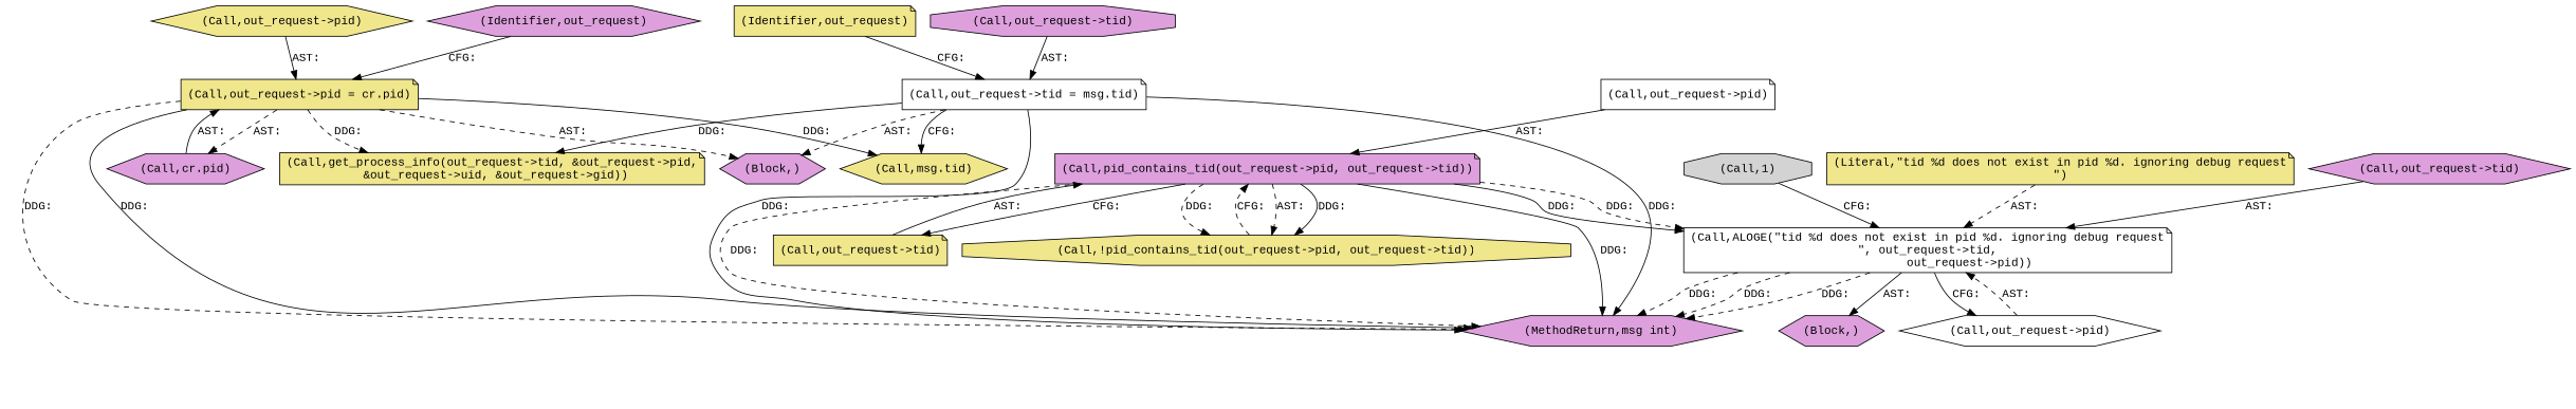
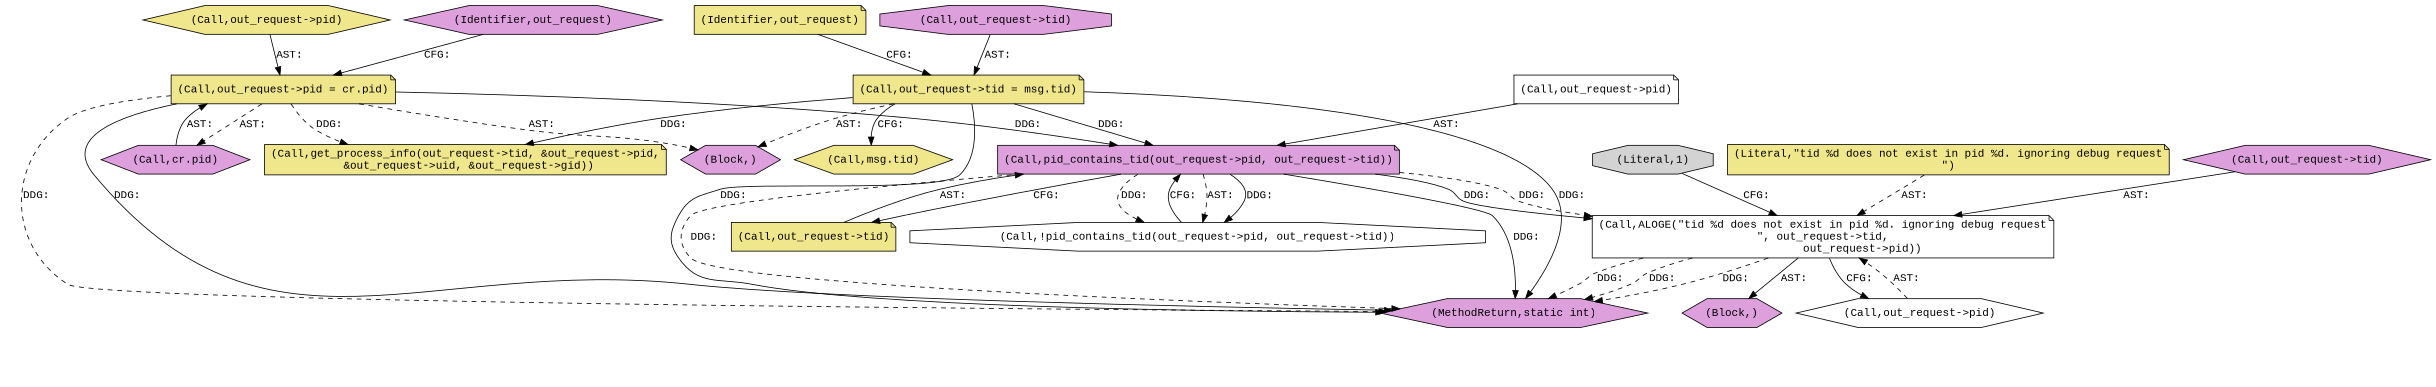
  digraph {
    fontname="Liberation Mono"
    node [fillcolor=khaki fontname="Liberation Mono" shape=note style=filled]
    edge [fontname="Liberation Mono" style=solid]
    n1 [fillcolor=white label="(Call,ALOGE(\"tid %d does not exist in pid %d. ignoring debug request\n\", out_request->tid,\n            out_request->pid))"]
-   n2 [fillcolor=plum label="(MethodReturn,msg int)" shape=hexagon]
+   n2 [fillcolor=plum label="(MethodReturn,static int)" shape=hexagon]
    n3 [fillcolor=plum label="(Block,)" shape=hexagon]
    n4 [fillcolor=white label="(Call,out_request->pid)" shape=hexagon]
    n5 [fillcolor=plum label="(Call,pid_contains_tid(out_request->pid, out_request->tid))"]
-   n6 [label="(Call,!pid_contains_tid(out_request->pid, out_request->tid))" shape=octagon]
+   n6 [fillcolor=white label="(Call,!pid_contains_tid(out_request->pid, out_request->tid))" shape=octagon]
    n7 [label="(Call,out_request->tid)"]
    n8 [label="(Call,out_request->pid = cr.pid)"]
    n9 [fillcolor=plum label="(Call,cr.pid)" shape=hexagon]
    n10 [label="(Call,get_process_info(out_request->tid, &out_request->pid,\n &out_request->uid, &out_request->gid))"]
    n11 [fillcolor=plum label="(Block,)" shape=hexagon]
-   n12 [fillcolor=white label="(Call,out_request->tid = msg.tid)"]
+   n12 [label="(Call,out_request->tid = msg.tid)"]
    n13 [label="(Call,msg.tid)" shape=hexagon]
-   n14 [fillcolor=lightgrey label="(Call,1)" shape=octagon]
+   n14 [fillcolor=lightgrey label="(Literal,1)" shape=octagon]
    n15 [label="(Call,out_request->pid)" shape=hexagon]
    n16 [fillcolor=white label="(Call,out_request->pid)"]
    n17 [label="(Identifier,out_request)"]
    n18 [fillcolor=plum label="(Identifier,out_request)" shape=hexagon]
    n19 [fillcolor=plum label="(Call,out_request->tid)" shape=octagon]
    n20 [label="(Literal,\"tid %d does not exist in pid %d. ignoring debug request\n\")"]
    n21 [fillcolor=plum label="(Call,out_request->tid)" shape=hexagon]
    n1 -> n2 [label="DDG: " style=dashed]
    n1 -> n2 [label="DDG: " style=dashed]
    n1 -> n2 [label="DDG: " style=dashed]
    n1 -> n3 [label="AST: "]
    n1 -> n4 [label="CFG: "]
    n4 -> n1 [label="AST: " style=dashed]
    n5 -> n1 [label="DDG: " style=dashed]
    n5 -> n1 [label="DDG: "]
    n5 -> n2 [label="DDG: "]
    n5 -> n2 [label="DDG: " style=dashed]
    n5 -> n6 [label="AST: " style=dashed]
    n5 -> n6 [label="DDG: "]
    n5 -> n6 [label="DDG: " style=dashed]
    n5 -> n7 [label="CFG: "]
-   n6 -> n5 [label="CFG: " style=dashed]
+   n6 -> n5 [label="CFG: "]
    n7 -> n5 [label="AST: "]
    n8 -> n2 [label="DDG: " style=dashed]
    n8 -> n2 [label="DDG: "]
-   n8 -> n13 [label="DDG: "]
+   n8 -> n5 [label="DDG: "]
    n8 -> n9 [label="AST: " style=dashed]
    n8 -> n10 [label="DDG: " style=dashed]
    n8 -> n11 [label="AST: " style=dashed]
    n9 -> n8 [label="AST: "]
    n12 -> n2 [label="DDG: "]
    n12 -> n2 [label="DDG: "]
+   n12 -> n5 [label="DDG: "]
    n12 -> n10 [label="DDG: "]
    n12 -> n11 [label="AST: " style=dashed]
    n12 -> n13 [label="CFG: "]
    n14 -> n1 [label="CFG: "]
    n15 -> n8 [label="AST: "]
    n16 -> n5 [label="AST: "]
    n17 -> n12 [label="CFG: "]
    n18 -> n8 [label="CFG: "]
    n19 -> n12 [label="AST: "]
    n20 -> n1 [label="AST: " style=dashed]
    n21 -> n1 [label="AST: "]
  }
